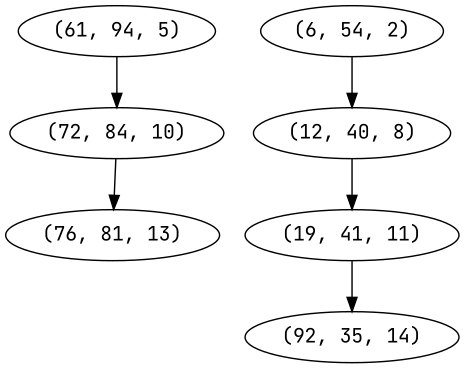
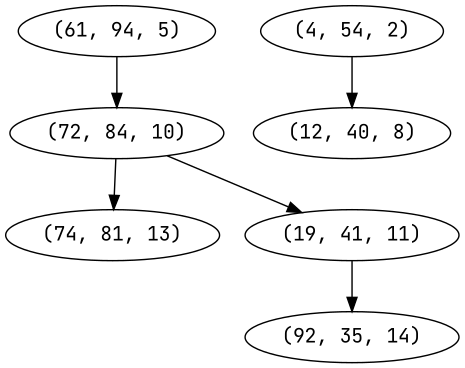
  digraph {
    fontname="JetBrains Mono"
    node [fontname="JetBrains Mono"]
    edge [fontname="JetBrains Mono"]
    n1 [label="(12, 40, 8)"]
-   "(6, 54, 2)"
+   "(6, 54, 2)" [label="(4, 54, 2)"]
    "(61, 94, 5)"
    "(72, 84, 10)"
    "(19, 41, 11)"
    n6 [label="(92, 35, 14)"]
-   "(76, 81, 13)"
-   n1 -> "(19, 41, 11)"
+   "(76, 81, 13)" [label="(74, 81, 13)"]
+   "(72, 84, 10)" -> "(19, 41, 11)"
    "(6, 54, 2)" -> n1
    "(61, 94, 5)" -> "(72, 84, 10)"
    "(72, 84, 10)" -> "(76, 81, 13)"
    "(19, 41, 11)" -> n6
  }
